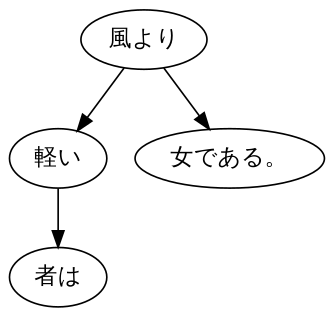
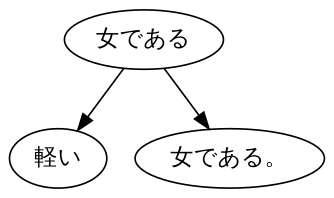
  digraph {
    fontname="Liberation Sans"
    node [fontname="Liberation Sans"]
    edge [fontname="Liberation Sans"]
-   n1 [label="風より"]
+   n1 [label="女である"]
    n2 [label="軽い"]
    n3 [label="女である。"]
-   n4 [label="者は"]
    n1 -> n2
    n1 -> n3
-   n2 -> n4
  }
